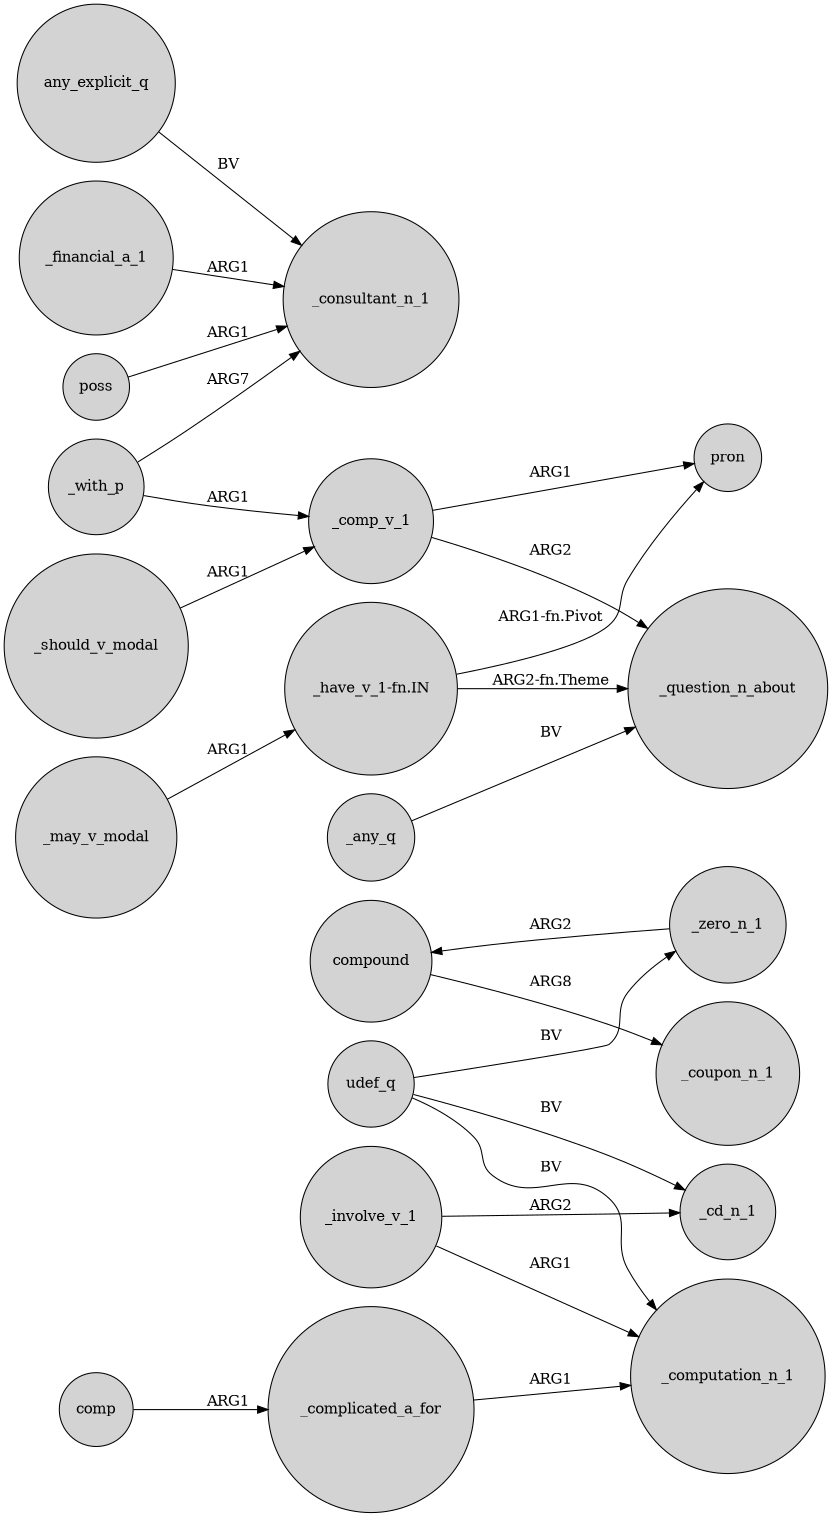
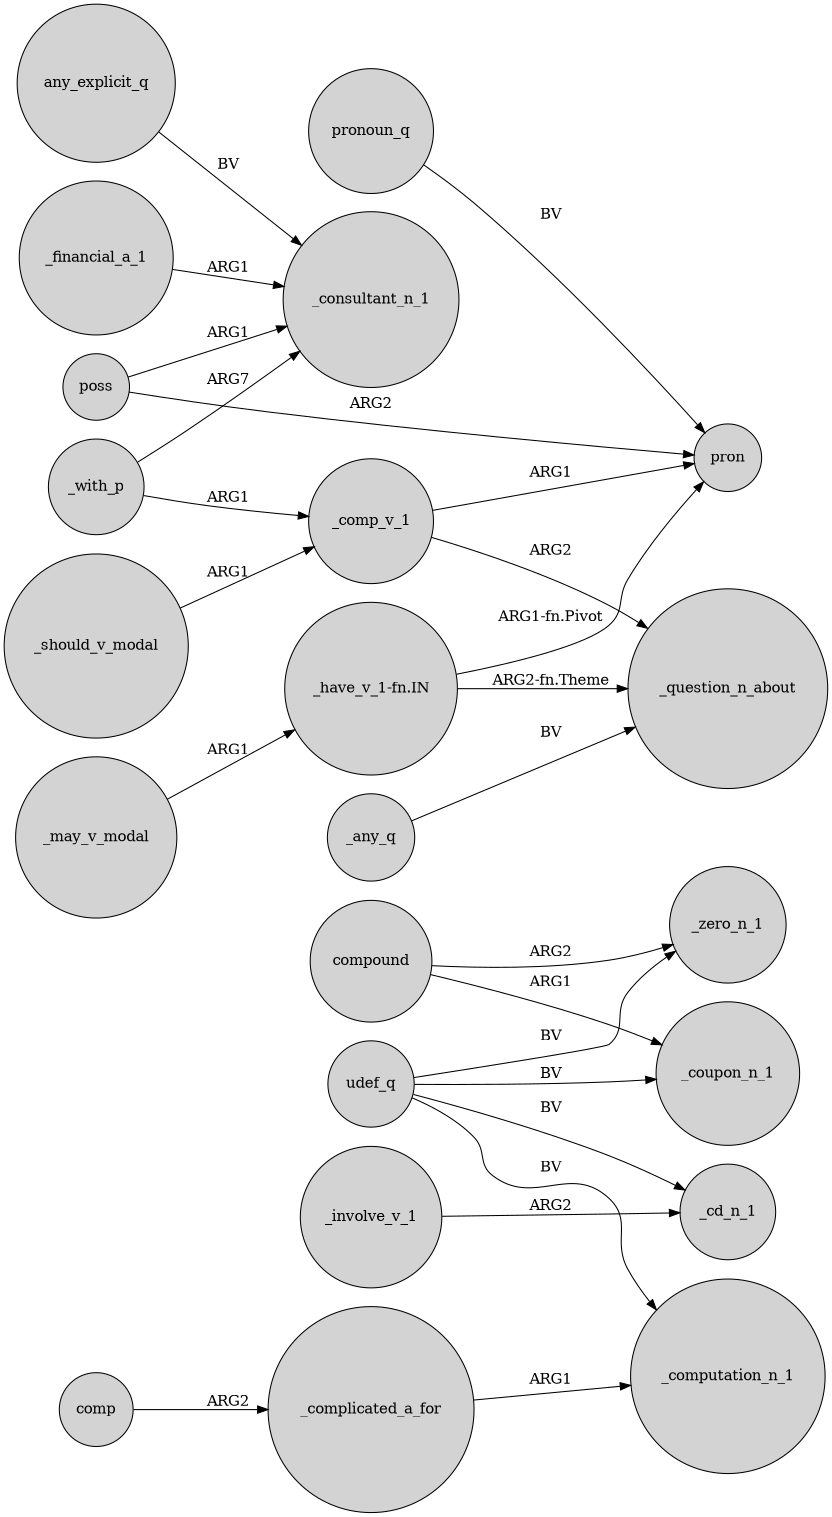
  digraph {
    rankdir=LR
    node [shape=circle style=filled]
    compound
    _coupon_n_1
    _zero_n_1
    n4 [label=_comp_v_1]
    _should_v_modal
    _question_n_about
    pron
    udef_q
    _cd_n_1
    _computation_n_1
    "_have_v_1-fn.IN"
    _financial_a_1
    _consultant_n_1
    poss
    _complicated_a_for
    _may_v_modal
    n17 [label=any_explicit_q]
+   pronoun_q
    _with_p
    _any_q
    _involve_v_1
    comp
-   compound -> _coupon_n_1 [label=ARG8]
-   _zero_n_1 -> compound [label=ARG2]
+   compound -> _coupon_n_1 [label=ARG1]
+   compound -> _zero_n_1 [label=ARG2]
    n4 -> _question_n_about [label=ARG2]
    n4 -> pron [label=ARG1]
    _should_v_modal -> n4 [label=ARG1]
+   udef_q -> _coupon_n_1 [label=BV]
    udef_q -> _zero_n_1 [label=BV]
    udef_q -> _cd_n_1 [label=BV]
    udef_q -> _computation_n_1 [label=BV]
    "_have_v_1-fn.IN" -> _question_n_about [label="ARG2-fn.Theme"]
    "_have_v_1-fn.IN" -> pron [label="ARG1-fn.Pivot"]
    _financial_a_1 -> _consultant_n_1 [label=ARG1]
+   poss -> pron [label=ARG2]
    poss -> _consultant_n_1 [label=ARG1]
    _complicated_a_for -> _computation_n_1 [label=ARG1]
    _may_v_modal -> "_have_v_1-fn.IN" [label=ARG1]
    n17 -> _consultant_n_1 [label=BV]
+   pronoun_q -> pron [label=BV]
    _with_p -> n4 [label=ARG1]
    _with_p -> _consultant_n_1 [label=ARG7]
    _any_q -> _question_n_about [label=BV]
    _involve_v_1 -> _cd_n_1 [label=ARG2]
-   _involve_v_1 -> _computation_n_1 [label=ARG1]
-   comp -> _complicated_a_for [label=ARG1]
+   comp -> _complicated_a_for [label=ARG2]
  }
